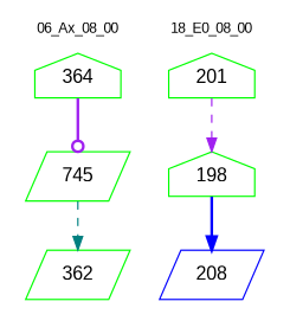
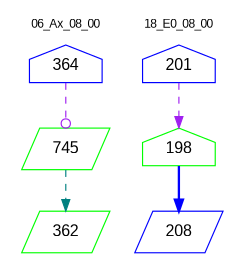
  digraph {
    fontname="Liberation Sans"
    node [color=blue fontname="Liberation Sans" shape=house]
    edge [arrowhead=normal color=purple fontname="Liberation Sans" style=bold]
-   n1 [color=green label=364]
+   n1 [label=364]
    n2 [color=green label=745 shape=parallelogram]
    n3 [color=green label=362 shape=parallelogram]
-   n4 [color=green label=201]
+   n4 [label=201]
    n5 [color=green label=198]
    n6 [label=208 shape=parallelogram]
    subgraph cluster_1 {
      color=white
      fontsize=10
      label="06_Ax_08_00"
      n1
      n2
      n3
    }
    subgraph cluster_2 {
      color=white
      fontsize=10
      label="18_E0_08_00"
      n4
      n5
      n6
    }
-   n1 -> n2 [arrowhead=odot]
+   n1 -> n2 [arrowhead=odot style=dashed]
    n2 -> n3 [color=teal style=dashed]
    n4 -> n5 [style=dashed]
    n5 -> n6 [color=blue]
  }
